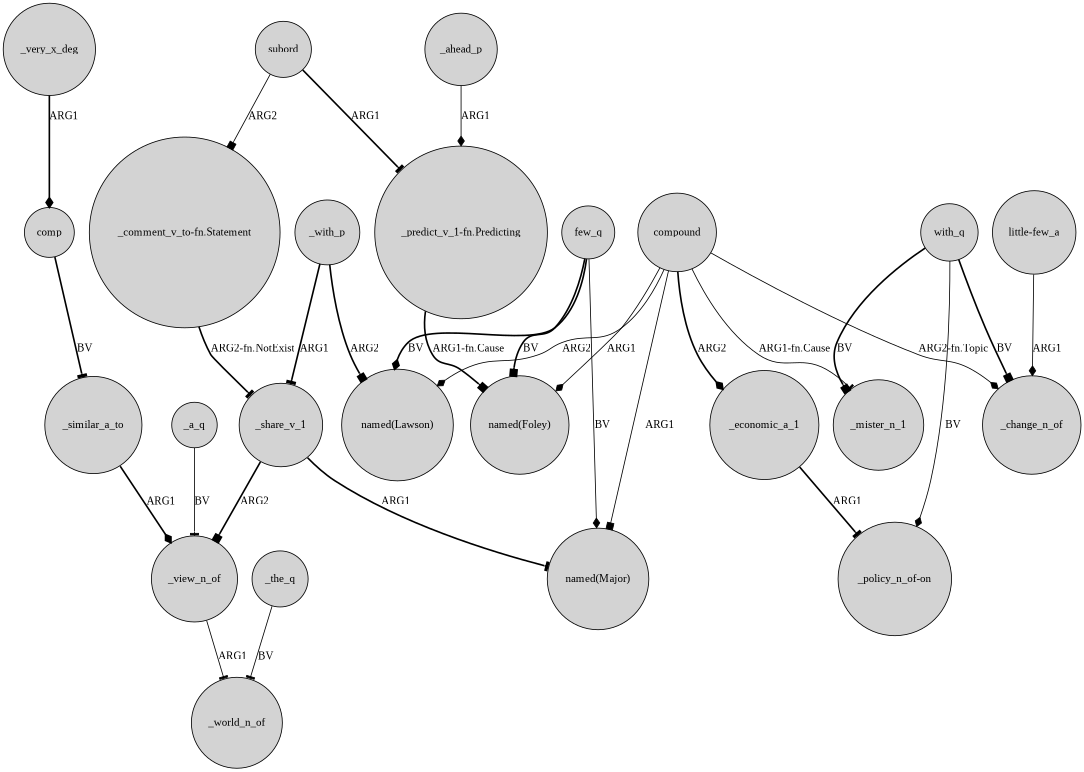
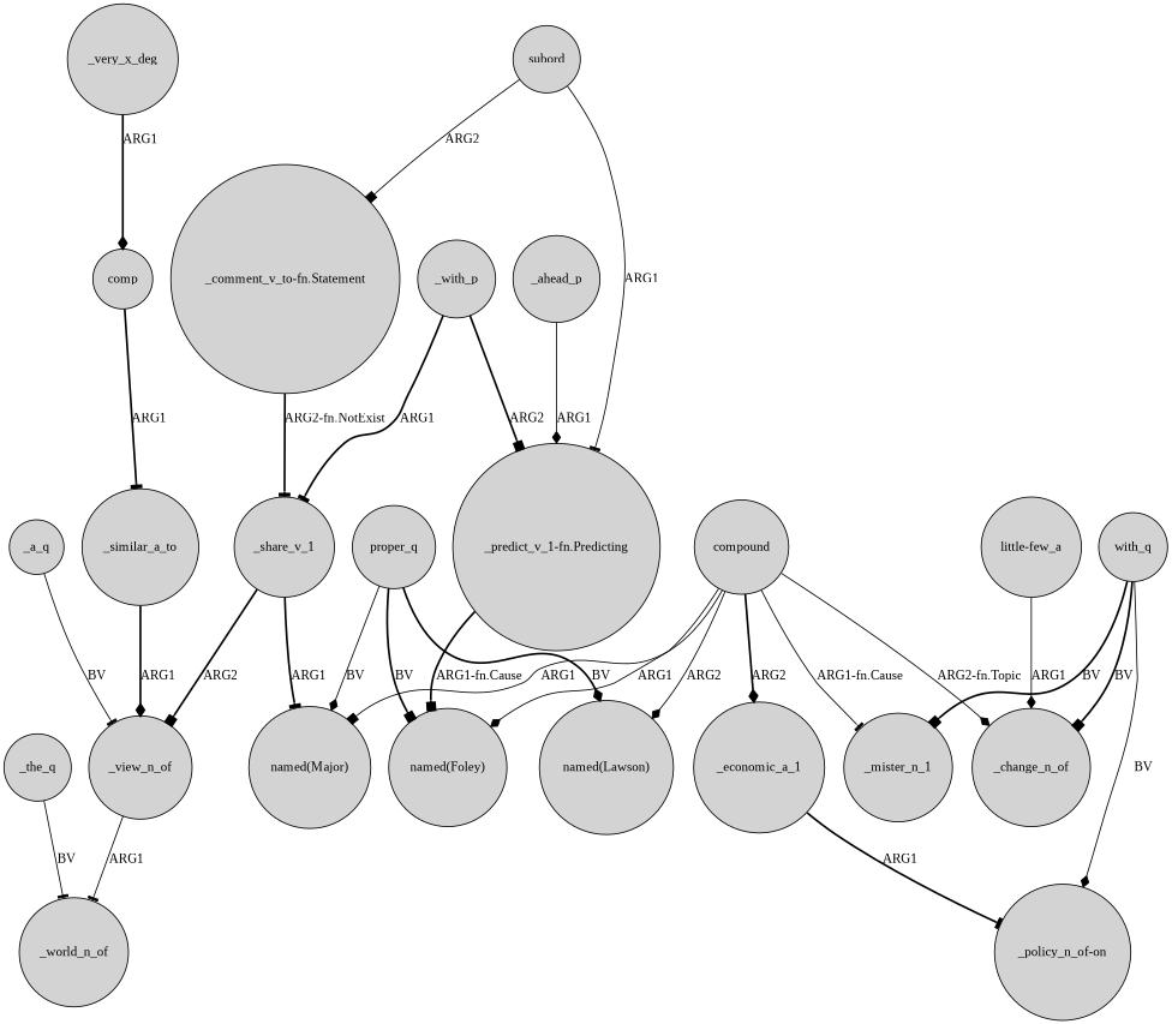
  digraph {
    fontname="Liberation Serif"
    node [fontname="Liberation Serif" shape=circle style=filled]
    edge [arrowhead=diamond fontname="Liberation Serif" style=bold]
    comp
    _similar_a_to
    _view_n_of
    _world_n_of
    compound
    "named(Foley)"
    _mister_n_1
    "named(Major)"
    "named(Lawson)"
    _change_n_of
    _economic_a_1
    subord
    "_predict_v_1-fn.Predicting"
    "_comment_v_to-fn.Statement"
    _share_v_1
    _very_x_deg
-   proper_q [label=few_q]
+   proper_q
    n18 [label=with_q]
    "_policy_n_of-on"
    _with_p
    "little-few_a"
    _ahead_p
    _the_q
    _a_q
-   comp -> _similar_a_to [arrowhead=tee label=BV]
+   comp -> _similar_a_to [arrowhead=tee label=ARG1]
    _similar_a_to -> _view_n_of [label=ARG1]
    _view_n_of -> _world_n_of [arrowhead=tee label=ARG1 style=solid]
    compound -> "named(Foley)" [label=ARG1 style=solid]
    compound -> _mister_n_1 [arrowhead=tee label="ARG1-fn.Cause" style=solid]
    compound -> "named(Major)" [arrowhead=box label=ARG1 style=solid]
    compound -> "named(Lawson)" [label=ARG2 style=solid]
    compound -> _change_n_of [label="ARG2-fn.Topic" style=solid]
    compound -> _economic_a_1 [label=ARG2]
    _economic_a_1 -> "_policy_n_of-on" [arrowhead=tee label=ARG1]
-   subord -> "_predict_v_1-fn.Predicting" [arrowhead=tee label=ARG1]
+   subord -> "_predict_v_1-fn.Predicting" [arrowhead=tee label=ARG1 style=solid]
    subord -> "_comment_v_to-fn.Statement" [arrowhead=box label=ARG2 style=solid]
    "_predict_v_1-fn.Predicting" -> "named(Foley)" [arrowhead=box label="ARG1-fn.Cause"]
    "_comment_v_to-fn.Statement" -> _share_v_1 [arrowhead=tee label="ARG2-fn.NotExist"]
    _share_v_1 -> _view_n_of [arrowhead=box label=ARG2]
    _share_v_1 -> "named(Major)" [arrowhead=tee label=ARG1]
    _very_x_deg -> comp [label=ARG1]
    proper_q -> "named(Foley)" [arrowhead=box label=BV]
    proper_q -> "named(Major)" [label=BV style=solid]
    proper_q -> "named(Lawson)" [label=BV]
    n18 -> _mister_n_1 [arrowhead=box label=BV]
    n18 -> _change_n_of [arrowhead=box label=BV]
    n18 -> "_policy_n_of-on" [label=BV style=solid]
-   _with_p -> "named(Lawson)" [arrowhead=box label=ARG2]
+   _with_p -> "_predict_v_1-fn.Predicting" [arrowhead=box label=ARG2]
    _with_p -> _share_v_1 [arrowhead=tee label=ARG1]
    "little-few_a" -> _change_n_of [label=ARG1 style=solid]
    _ahead_p -> "_predict_v_1-fn.Predicting" [label=ARG1 style=solid]
    _the_q -> _world_n_of [arrowhead=tee label=BV style=solid]
    _a_q -> _view_n_of [arrowhead=tee label=BV style=solid]
  }
